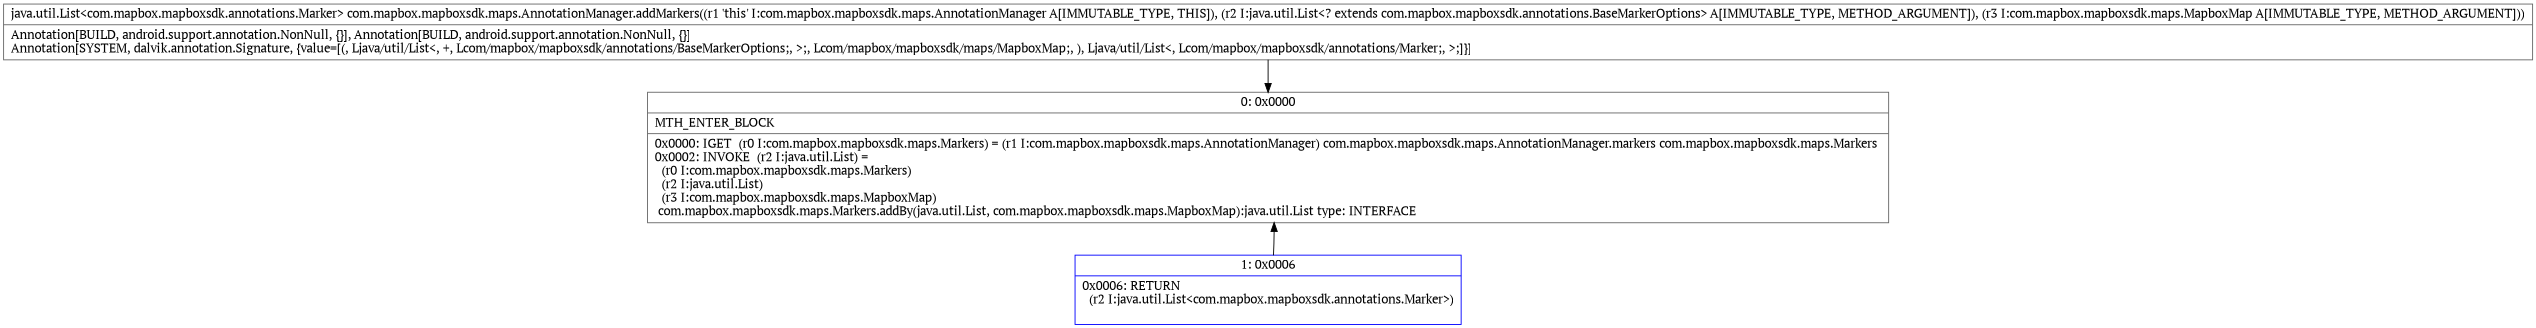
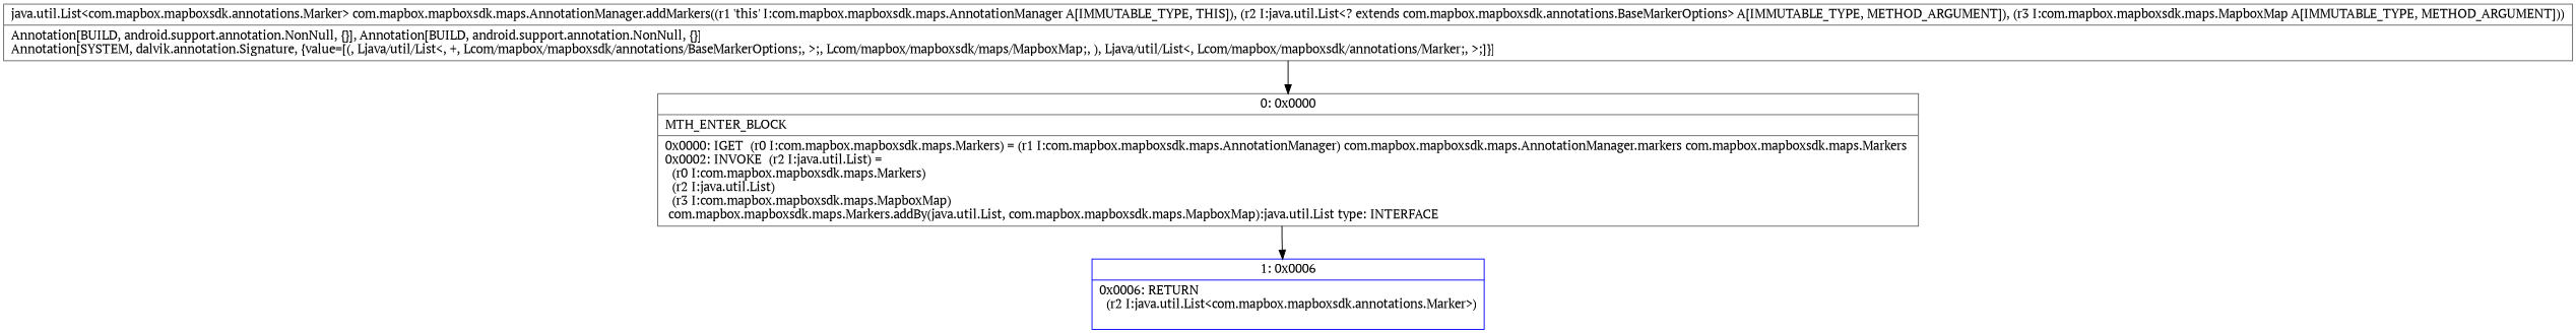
  digraph {
    fontname="PT Serif"
    node [shape=record color=gray40 fontname="PT Serif"]
    edge [fontname="PT Serif"]
    n1 [label="{0\:\ 0x0000|MTH_ENTER_BLOCK\l|0x0000: IGET  (r0 I:com.mapbox.mapboxsdk.maps.Markers) = (r1 I:com.mapbox.mapboxsdk.maps.AnnotationManager) com.mapbox.mapboxsdk.maps.AnnotationManager.markers com.mapbox.mapboxsdk.maps.Markers \l0x0002: INVOKE  (r2 I:java.util.List) = \l  (r0 I:com.mapbox.mapboxsdk.maps.Markers)\l  (r2 I:java.util.List)\l  (r3 I:com.mapbox.mapboxsdk.maps.MapboxMap)\l com.mapbox.mapboxsdk.maps.Markers.addBy(java.util.List, com.mapbox.mapboxsdk.maps.MapboxMap):java.util.List type: INTERFACE \l}"]
    n2 [label="{1\:\ 0x0006|0x0006: RETURN  \l  (r2 I:java.util.List\<com.mapbox.mapboxsdk.annotations.Marker\>)\l \l}" color=blue]
    n3 [label="{java.util.List\<com.mapbox.mapboxsdk.annotations.Marker\> com.mapbox.mapboxsdk.maps.AnnotationManager.addMarkers((r1 'this' I:com.mapbox.mapboxsdk.maps.AnnotationManager A[IMMUTABLE_TYPE, THIS]), (r2 I:java.util.List\<? extends com.mapbox.mapboxsdk.annotations.BaseMarkerOptions\> A[IMMUTABLE_TYPE, METHOD_ARGUMENT]), (r3 I:com.mapbox.mapboxsdk.maps.MapboxMap A[IMMUTABLE_TYPE, METHOD_ARGUMENT]))  | Annotation[BUILD, android.support.annotation.NonNull, \{\}], Annotation[BUILD, android.support.annotation.NonNull, \{\}]\lAnnotation[SYSTEM, dalvik.annotation.Signature, \{value=[(, Ljava\/util\/List\<, +, Lcom\/mapbox\/mapboxsdk\/annotations\/BaseMarkerOptions;, \>;, Lcom\/mapbox\/mapboxsdk\/maps\/MapboxMap;, ), Ljava\/util\/List\<, Lcom\/mapbox\/mapboxsdk\/annotations\/Marker;, \>;]\}]\l}"]
-   n2 -> n1
+   n1 -> n2
    n3 -> n1
  }
